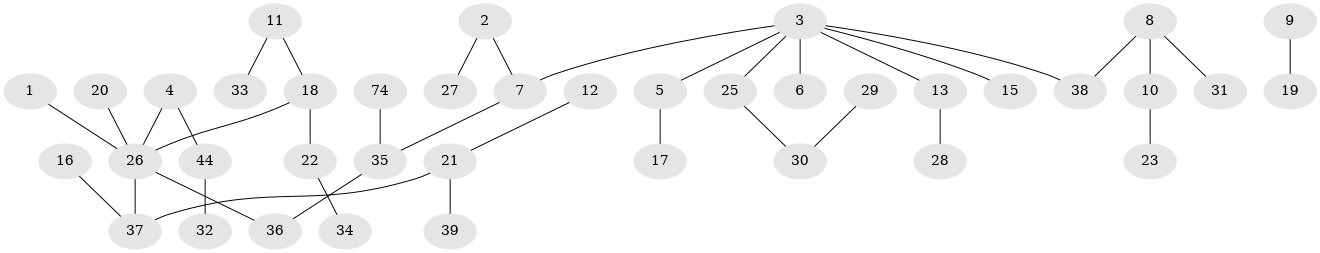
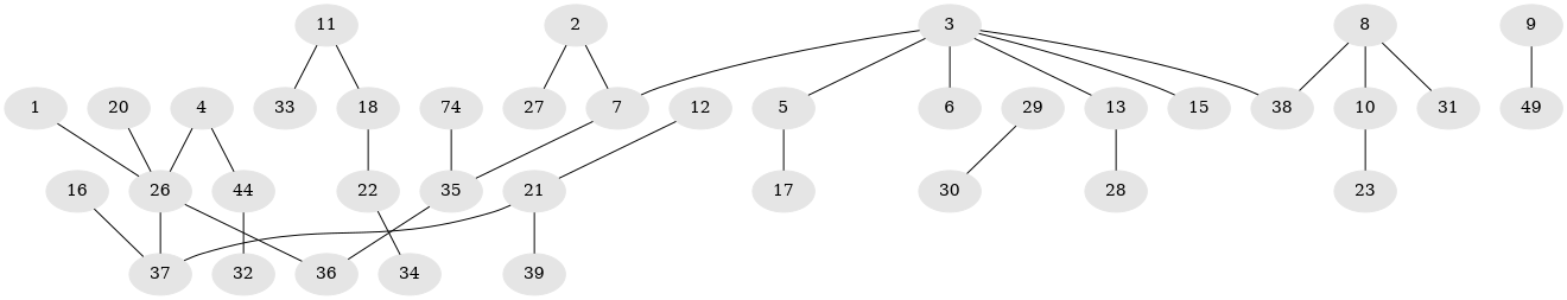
  graph {
    node [color=gray90 style=filled]
    edge [weight=1.0]
    1
    26
    37
    36
    2
    7
    27
    35
    3
    5
    6
    13
    15
-   25
    38
    17
    28
    30
    4
    n20 [label=44]
    32
    8
    10
    31
    23
    9
-   19
+   19 [label=49]
    11
    18
    33
    22
    12
    21
    39
    16
    34
    20
    n38 [label=74]
    29
    1 -- 26
    26 -- 37
    26 -- 36
    2 -- 7
    2 -- 27
    7 -- 35
    35 -- 36
    3 -- 7
    3 -- 5
    3 -- 6
    3 -- 13
    3 -- 15
-   3 -- 25
    3 -- 38
    5 -- 17
    13 -- 28
-   25 -- 30
    4 -- 26
    4 -- n20
    n20 -- 32
    8 -- 38
    8 -- 10
    8 -- 31
    10 -- 23
    9 -- 19
    11 -- 18
    11 -- 33
-   18 -- 26
    18 -- 22
    22 -- 34
    12 -- 21
    21 -- 37
    21 -- 39
    16 -- 37
    20 -- 26
    n38 -- 35
    29 -- 30
  }
